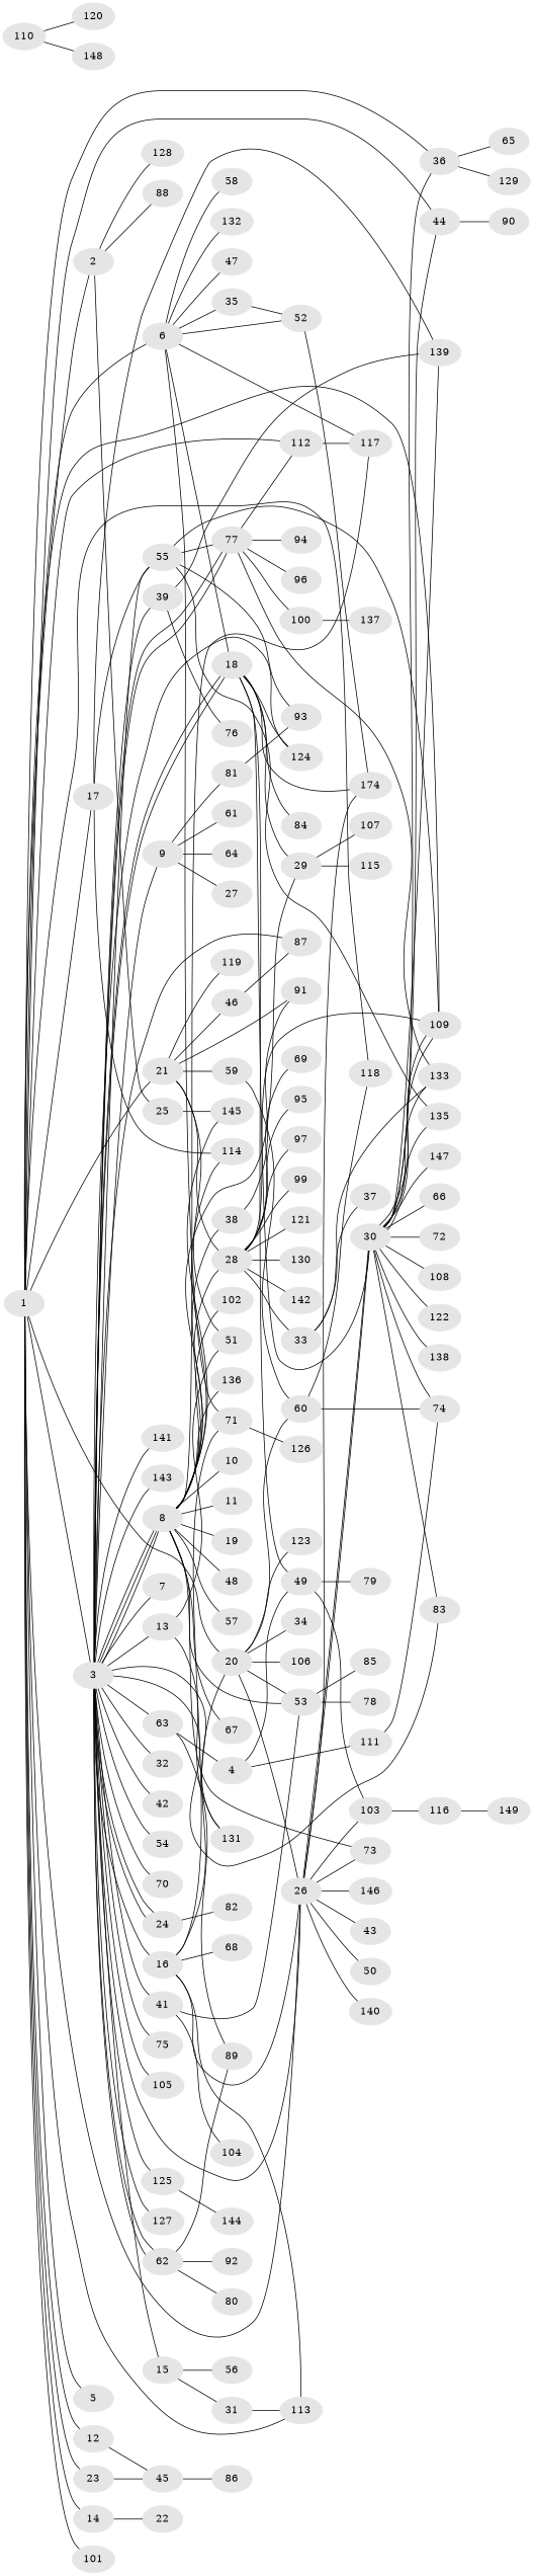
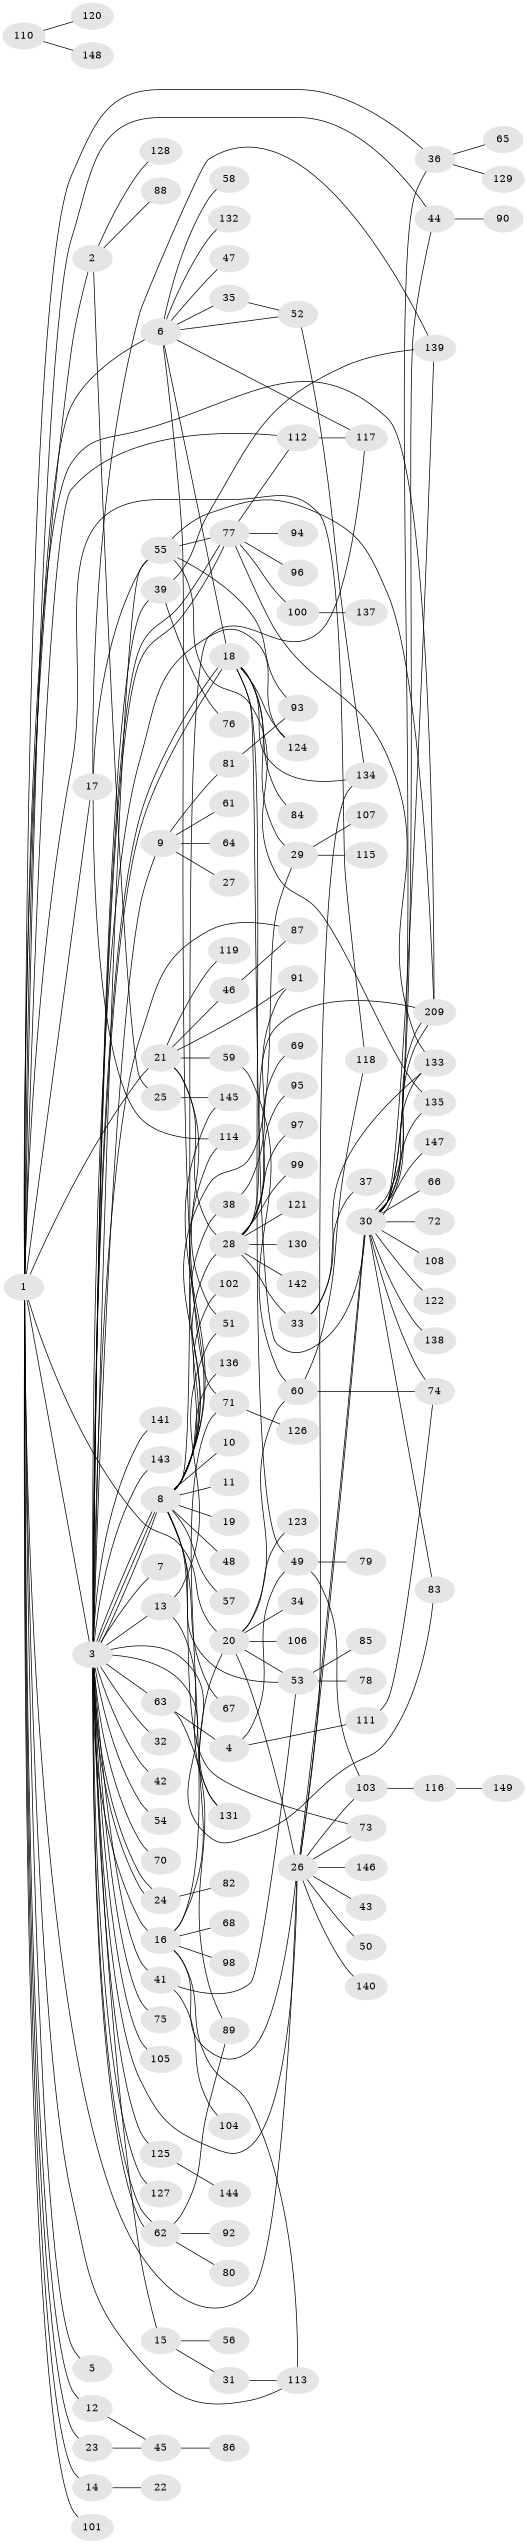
  graph {
    rankdir=LR
    node [color=gray90 style=filled]
    1
    2
    3
    5
    6
    12
    14
    17
    20
    21
    23
    26
    36
    44
    101
-   109
+   109 [label=209]
    112
    113
    118
    25
    88
    128
    7
    8
    9
    13
    15
    16
    18
    24
    32
    39
    41
    42
    54
    55
    62
    63
    70
    75
    77
    83
    87
    105
    124
    125
    127
    131
    141
    143
    35
    47
    52
    58
    71
    117
    132
    45
    22
    114
    139
    53
    34
    60
    106
    123
    28
    51
    46
    59
    91
    119
    73
    30
-   134 [label=174]
+   134
    43
    50
    103
    140
    146
    65
    129
    90
    145
    4
    49
    111
    10
    11
    19
    29
    38
    48
    57
    67
    102
    136
    27
    61
    64
    81
    31
    56
    68
+   98
    84
    82
    76
    104
    135
    93
    80
    89
    92
    133
    94
    96
    100
    144
    79
    74
    126
    33
    69
    95
    97
    99
    121
    130
    142
    107
    115
    78
    85
    86
    147
    66
    72
    108
    122
    138
    116
    37
    110
    120
    148
    137
    149
    1 -- 2
    1 -- 3
    1 -- 5
    1 -- 6
    1 -- 12
    1 -- 14
    1 -- 17
    1 -- 20
    1 -- 21
    1 -- 23
    1 -- 26
    1 -- 36
    1 -- 44
    1 -- 101
    1 -- 109
    1 -- 112
    1 -- 113
    1 -- 118
    2 -- 25
    2 -- 88
    2 -- 128
    3 -- 26
    3 -- 7
    3 -- 8
    3 -- 8
    3 -- 8
    3 -- 9
    3 -- 13
    3 -- 15
    3 -- 16
    3 -- 18
    3 -- 18
    3 -- 24
    3 -- 24
    3 -- 32
    3 -- 39
    3 -- 41
    3 -- 42
    3 -- 54
    3 -- 55
    3 -- 62
    3 -- 62
    3 -- 63
    3 -- 70
    3 -- 75
    3 -- 77
    3 -- 77
    3 -- 83
    3 -- 87
    3 -- 105
    3 -- 124
    3 -- 125
    3 -- 127
    3 -- 131
    3 -- 141
    3 -- 143
    6 -- 18
    6 -- 35
    6 -- 47
    6 -- 52
    6 -- 58
    6 -- 71
    6 -- 117
    6 -- 132
    12 -- 45
    14 -- 22
    17 -- 55
    17 -- 114
    17 -- 139
    20 -- 26
    20 -- 53
    20 -- 34
    20 -- 60
    20 -- 106
    20 -- 123
    21 -- 28
    21 -- 51
    21 -- 46
    21 -- 59
    21 -- 91
    21 -- 119
    23 -- 45
    26 -- 73
    26 -- 30
    26 -- 30
    26 -- 134
    26 -- 43
    26 -- 50
    26 -- 103
    26 -- 140
    26 -- 146
    36 -- 65
    36 -- 129
    44 -- 90
    112 -- 117
    25 -- 145
    8 -- 117
    8 -- 114
    8 -- 53
    8 -- 28
    8 -- 73
    8 -- 145
    8 -- 10
    8 -- 11
    8 -- 19
    8 -- 29
    8 -- 38
    8 -- 48
    8 -- 57
    8 -- 67
    8 -- 102
    8 -- 136
    9 -- 27
    9 -- 61
    9 -- 64
    9 -- 81
    13 -- 131
    13 -- 51
    15 -- 31
    15 -- 56
    16 -- 20
    16 -- 26
    16 -- 113
    16 -- 71
    16 -- 68
+   16 -- 98
    18 -- 124
    18 -- 30
    18 -- 134
    18 -- 49
    18 -- 29
    18 -- 84
    24 -- 82
    39 -- 139
    39 -- 76
    41 -- 53
    41 -- 104
    55 -- 109
    55 -- 77
    55 -- 135
    55 -- 93
    62 -- 80
    62 -- 89
    62 -- 92
    63 -- 4
    63 -- 89
    77 -- 112
    77 -- 133
    77 -- 94
    77 -- 96
    77 -- 100
    125 -- 144
    35 -- 52
    52 -- 134
    71 -- 126
    45 -- 86
    53 -- 78
    53 -- 85
    60 -- 118
    60 -- 74
    28 -- 109
    28 -- 33
    28 -- 69
    28 -- 95
    28 -- 97
    28 -- 99
    28 -- 121
    28 -- 130
    28 -- 142
    46 -- 87
    59 -- 60
    30 -- 36
    30 -- 44
    30 -- 109
    30 -- 109
    30 -- 83
    30 -- 139
    30 -- 135
    30 -- 133
    30 -- 74
    30 -- 147
    30 -- 66
    30 -- 72
    30 -- 108
    30 -- 122
    30 -- 138
    103 -- 116
    4 -- 49
    4 -- 111
    49 -- 103
    49 -- 79
    111 -- 74
    29 -- 107
    29 -- 115
    38 -- 91
    81 -- 93
    31 -- 113
    100 -- 137
    33 -- 133
    33 -- 37
    116 -- 149
    110 -- 120
    110 -- 148
  }
